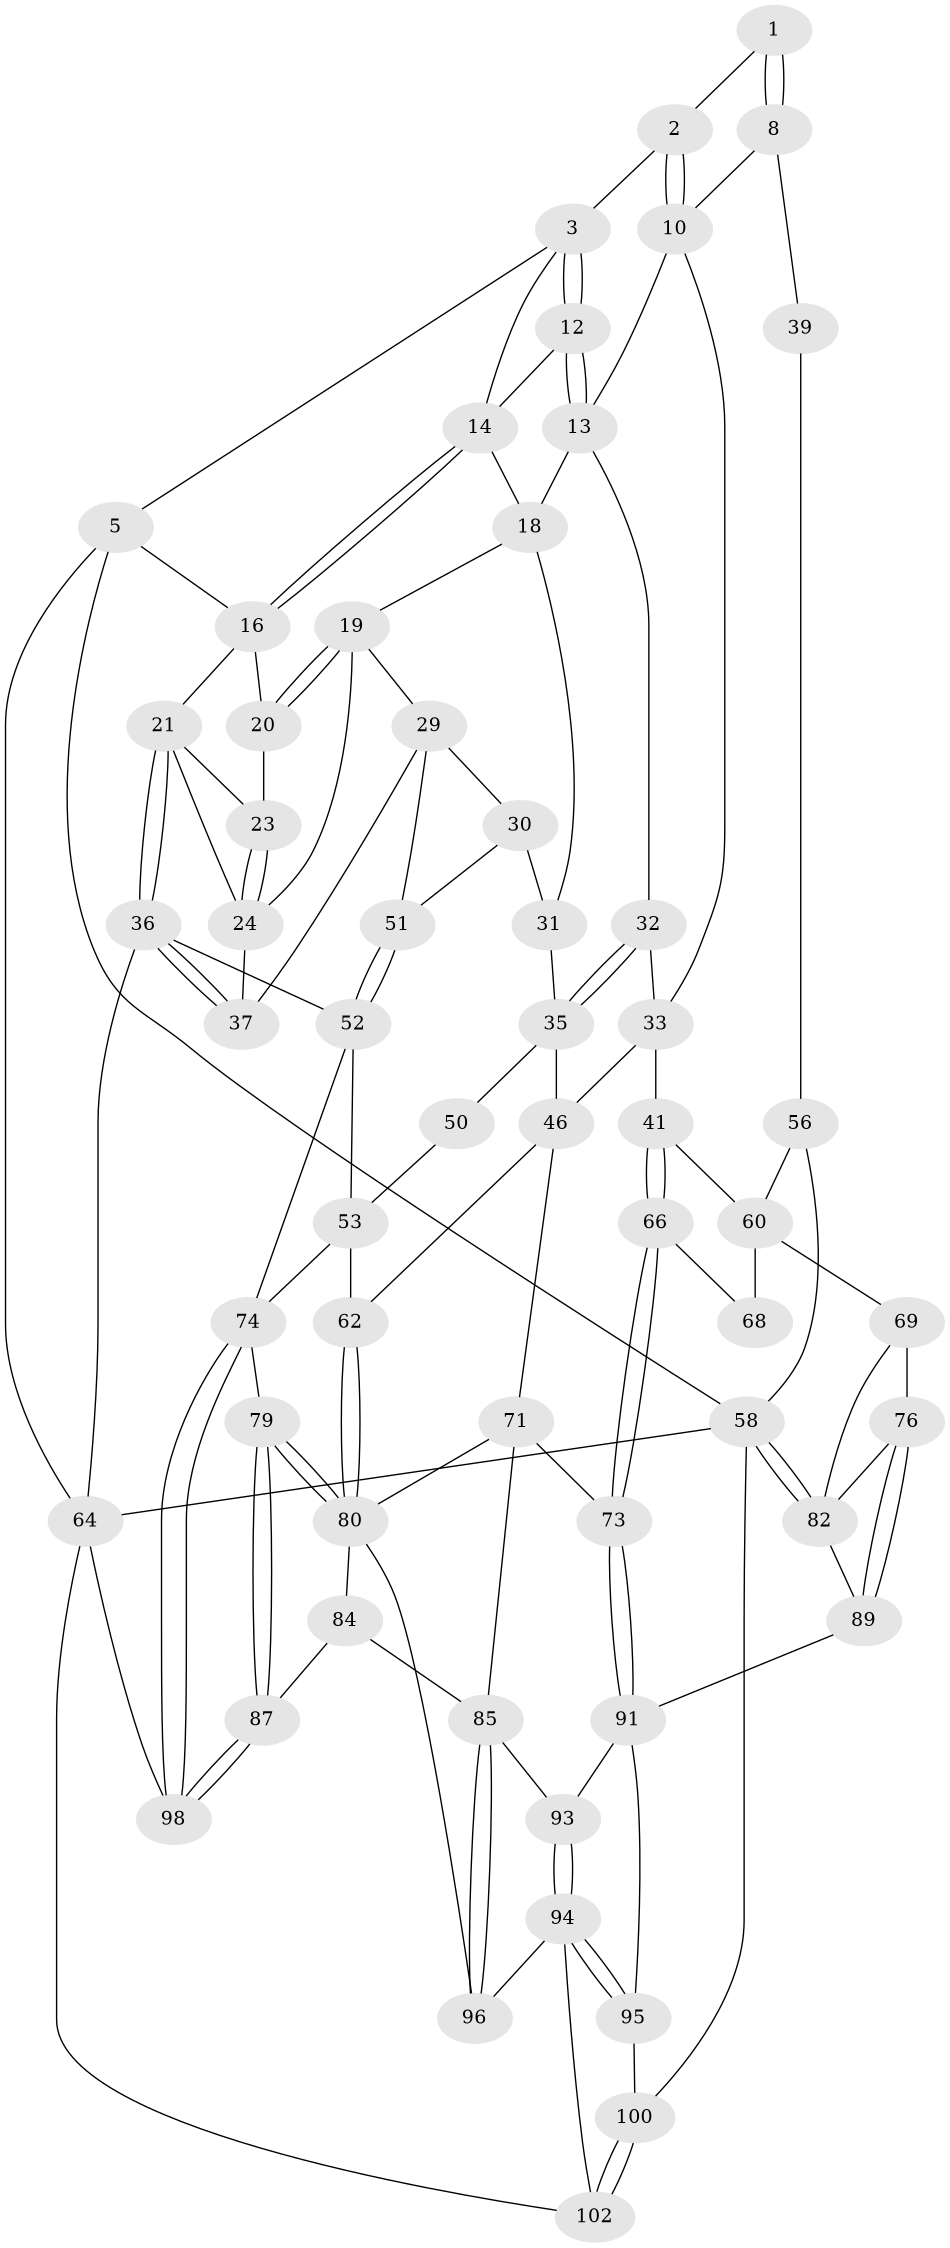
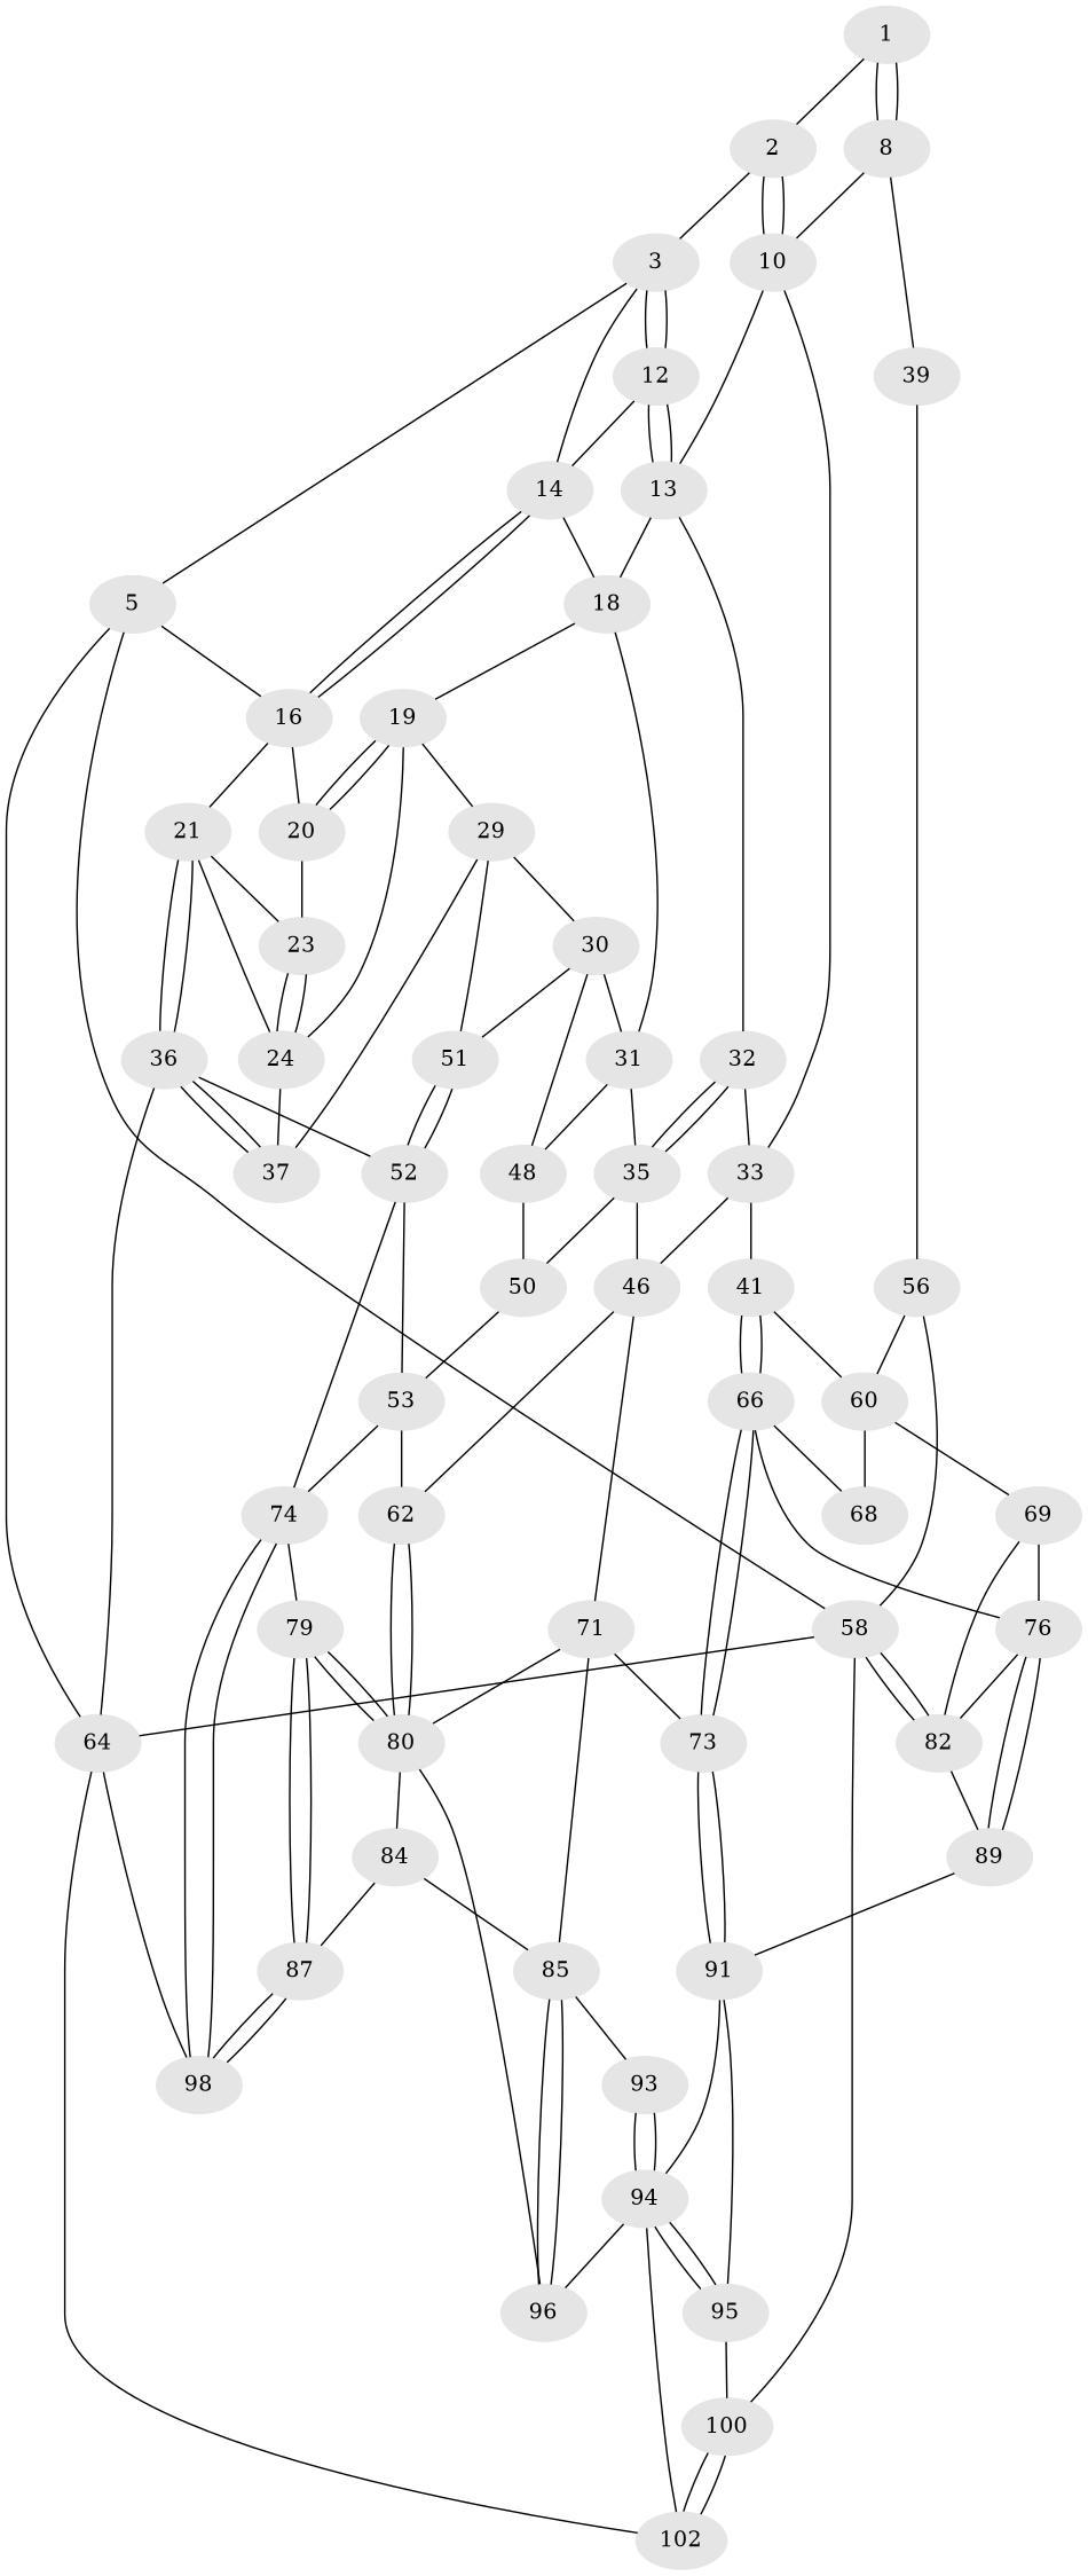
  graph {
    node [color=gray90 style=filled]
    1
    2
    8 [super="+9"]
    3 [super="+4"]
    10 [super="+11"]
    39 [super="+43"]
    5 [super="+6"]
    12
    14 [super="+15"]
    13 [super="+28"]
    33 [super="+40"]
    16 [super="+17"]
    58 [super="+59"]
    64 [super="+101"]
    18 [super="+27"]
    20
    21 [super="+22"]
    82 [super="+83"]
    100
    98
    102
    56 [super="+57"]
    32
    41 [super="+42"]
    46 [super="+63"]
    19 [super="+26"]
    31 [super="+34"]
    35 [super="+45"]
    23
    24 [super="+25"]
    36 [super="+65"]
    29 [super="+44"]
+   48 [super="+49"]
    37
    30 [super="+47"]
    51
    52 [super="+70"]
    50 [super="+55"]
    60 [super="+61"]
    66 [super="+67"]
    62
    71 [super="+72"]
    53 [super="+54"]
    74 [super="+75"]
    68
    69 [super="+78"]
    73
    76 [super="+77"]
    80 [super="+81"]
    85 [super="+86"]
    79
    89 [super="+90"]
    84 [super="+88"]
    96
    91 [super="+92"]
    93
    95 [super="+99"]
    87
    94 [super="+97"]
    1 -- 2
    1 -- 8
    1 -- 8
    2 -- 3
    2 -- 10
    2 -- 10
    8 -- 10
    8 -- 39
    3 -- 5
    3 -- 12
    3 -- 12
    3 -- 14
    10 -- 13
    10 -- 33
    39 -- 56
    5 -- 16
    5 -- 58
    5 -- 64
    12 -- 14
    12 -- 13
    12 -- 13
    14 -- 16
    14 -- 16
    14 -- 18
    13 -- 18
    13 -- 32
    33 -- 41
    33 -- 46
    16 -- 20
    16 -- 21
    58 -- 64
    58 -- 82
    58 -- 82
    58 -- 100
    64 -- 98
    64 -- 102
    18 -- 19
    18 -- 31
    20 -- 23
    21 -- 23
    21 -- 24
    21 -- 36
    21 -- 36
    82 -- 89
    100 -- 102
    100 -- 102
    56 -- 58
    56 -- 60
    32 -- 33
    32 -- 35
    32 -- 35
    41 -- 60
    41 -- 66
    41 -- 66
    46 -- 62
    46 -- 71
    19 -- 20
    19 -- 20
    19 -- 24
    19 -- 29
    31 -- 35
+   31 -- 48
    35 -- 46
    35 -- 50
    23 -- 24
    23 -- 24
    24 -- 37
    36 -- 64
    36 -- 37
    36 -- 37
    36 -- 52
    29 -- 37
    29 -- 30
    29 -- 51
+   48 -- 50 [weight=2]
    30 -- 31
+   30 -- 48
    30 -- 51
    51 -- 52
    51 -- 52
    52 -- 53
    52 -- 74
    50 -- 53
    60 -- 68
    60 -- 69
    66 -- 68
    66 -- 73
    66 -- 73
+   66 -- 76
    62 -- 80
    62 -- 80
    71 -- 73
    71 -- 80
    71 -- 85
    53 -- 62
    53 -- 74
    74 -- 98
    74 -- 98
    74 -- 79
    69 -- 82
    69 -- 76
    73 -- 91
    73 -- 91
    76 -- 82
    76 -- 89
    76 -- 89
    80 -- 84
    80 -- 96
    85 -- 96
    85 -- 96
    85 -- 93
    79 -- 80
    79 -- 80
    79 -- 87
    79 -- 87
    89 -- 91
    84 -- 85
    84 -- 87
-   91 -- 93
+   91 -- 94
    91 -- 95
    93 -- 94
    93 -- 94
    95 -- 100
    87 -- 98
    87 -- 98
    94 -- 102
    94 -- 96
    94 -- 95
    94 -- 95
  }
